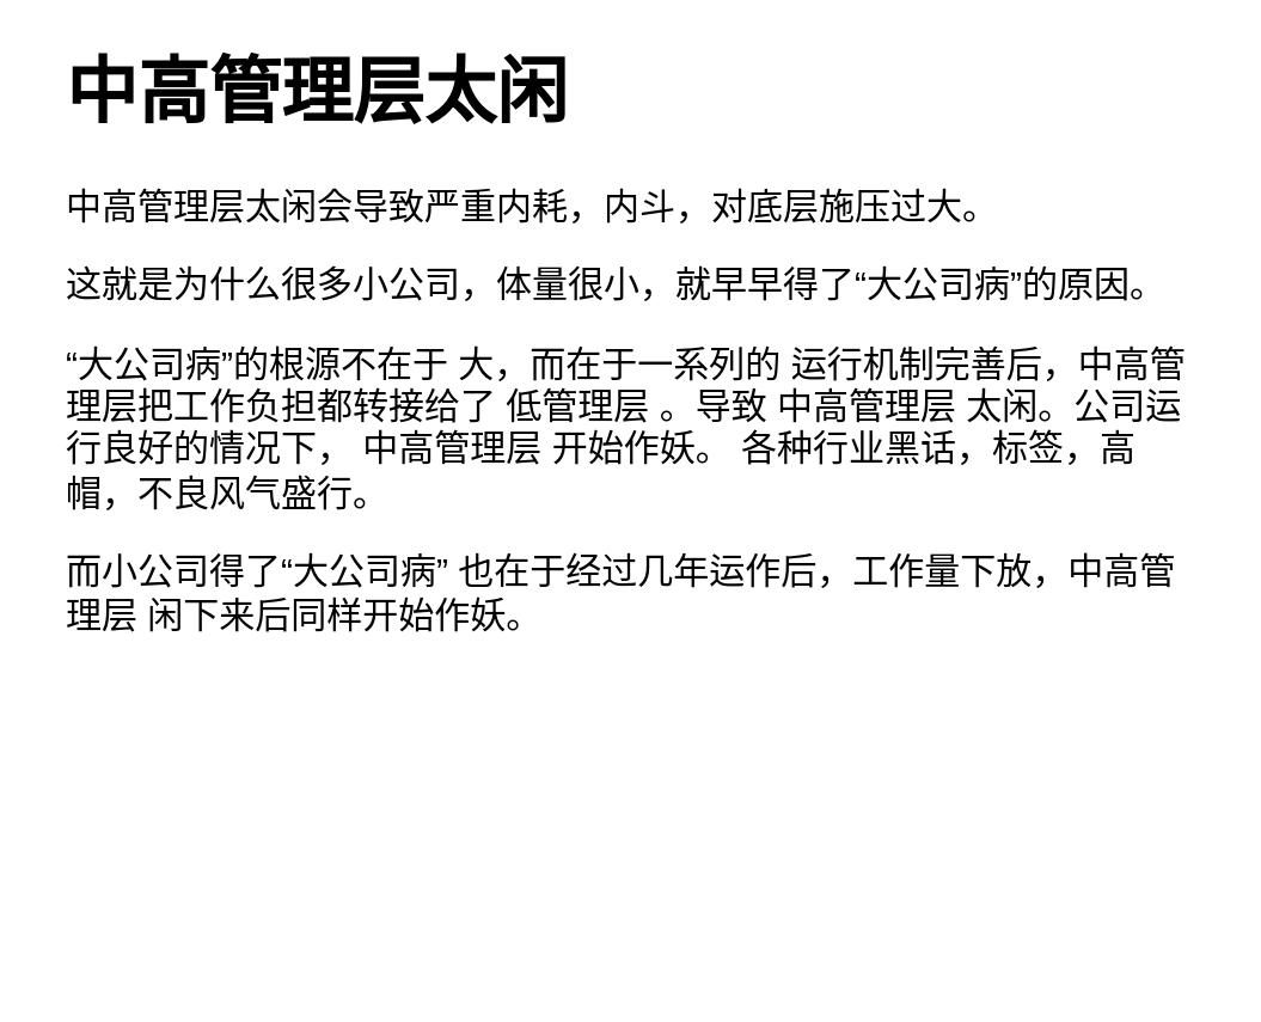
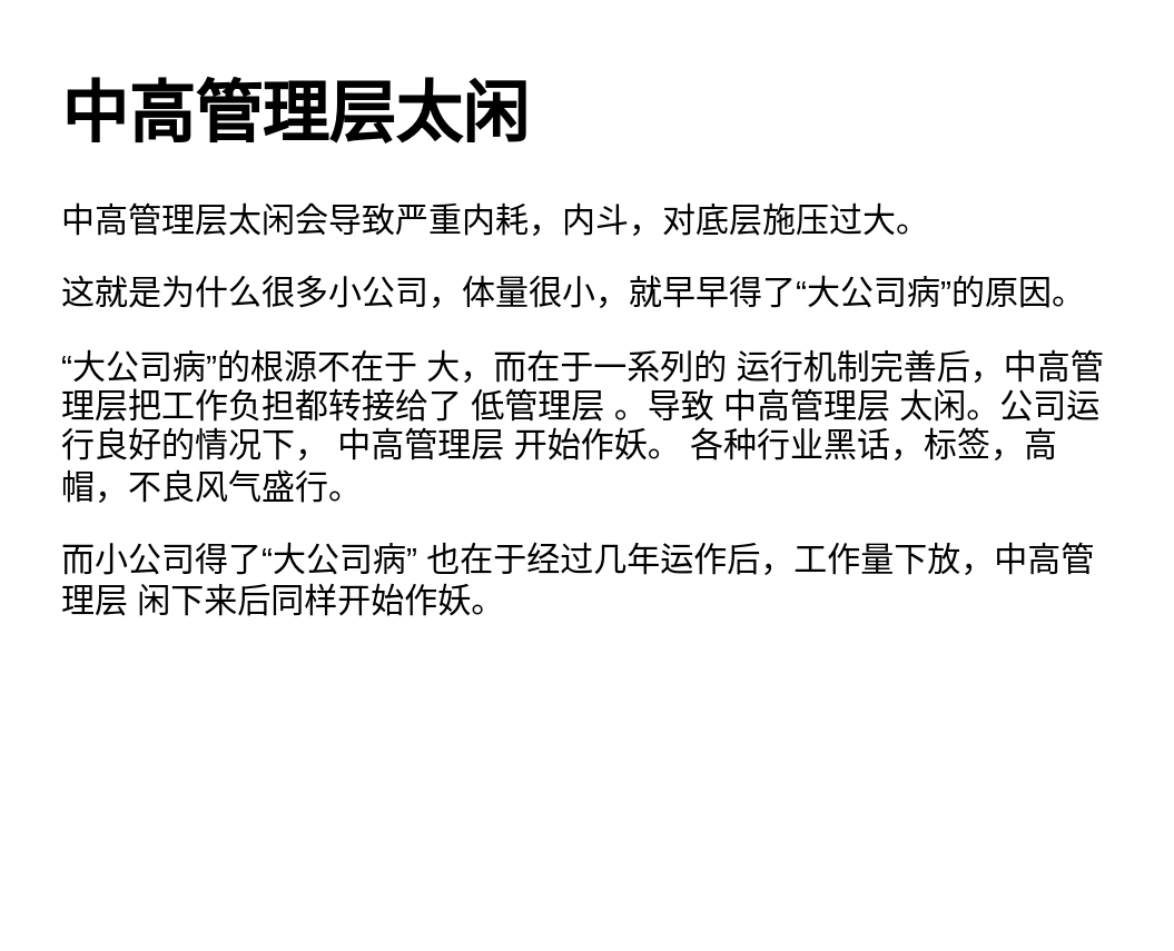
  <mxCell id="0" />
  <mxCell id="1" parent="0" />
- <mxCell id="2" value="&lt;h1 style=&quot;margin-top: 0px;&quot;&gt;中高管理层太闲&lt;/h1&gt;&lt;p&gt;中高管理层太闲会导致严重内耗，内斗，对底层施压过大。&lt;/p&gt;&lt;p&gt;这就是为什么很多小公司，体量很小，就早早得了“大公司病”的原因。&lt;/p&gt;&lt;p&gt;“大公司病”的根源不在于 大，而在于一系列的 运行机制完善后，中高管理层把工作负担都转接给了 低管理层 。导致 中高管理层 太闲。公司运行良好的情况下， 中高管理层 开始作妖。 各种行业黑话，标签，高帽，不良风气盛行。&lt;/p&gt;&lt;p&gt;而小公司得了“大公司病” 也在于经过几年运作后，工作量下放，中高管理层 闲下来后同样开始作妖。&lt;/p&gt;&lt;p&gt;&lt;br&gt;&lt;/p&gt;" style="text;html=1;whiteSpace=wrap;overflow=hidden;rounded=0;" vertex="1" parent="1"><mxGeometry x="20" y="10" width="380" height="300" as="geometry" /></mxCell>
+ <mxCell id="2" value="&lt;h1 style=&quot;margin-top: 0px;&quot;&gt;中高管理层太闲&lt;/h1&gt;&lt;p&gt;中高管理层太闲会导致严重内耗，内斗，对底层施压过大。&lt;/p&gt;&lt;p&gt;这就是为什么很多小公司，体量很小，就早早得了“大公司病”的原因。&lt;/p&gt;&lt;p&gt;“大公司病”的根源不在于 大，而在于一系列的 运行机制完善后，中高管理层把工作负担都转接给了 低管理层 。导致 中高管理层 太闲。公司运行良好的情况下， 中高管理层 开始作妖。 各种行业黑话，标签，高帽，不良风气盛行。&lt;/p&gt;&lt;p&gt;而小公司得了“大公司病” 也在于经过几年运作后，工作量下放，中高管理层 闲下来后同样开始作妖。&lt;/p&gt;&lt;p&gt;&lt;br&gt;&lt;/p&gt;" style="text;html=1;whiteSpace=wrap;overflow=hidden;rounded=0;" vertex="1" parent="1"><mxGeometry x="20" y="20" width="380" height="300" as="geometry" /></mxCell>
